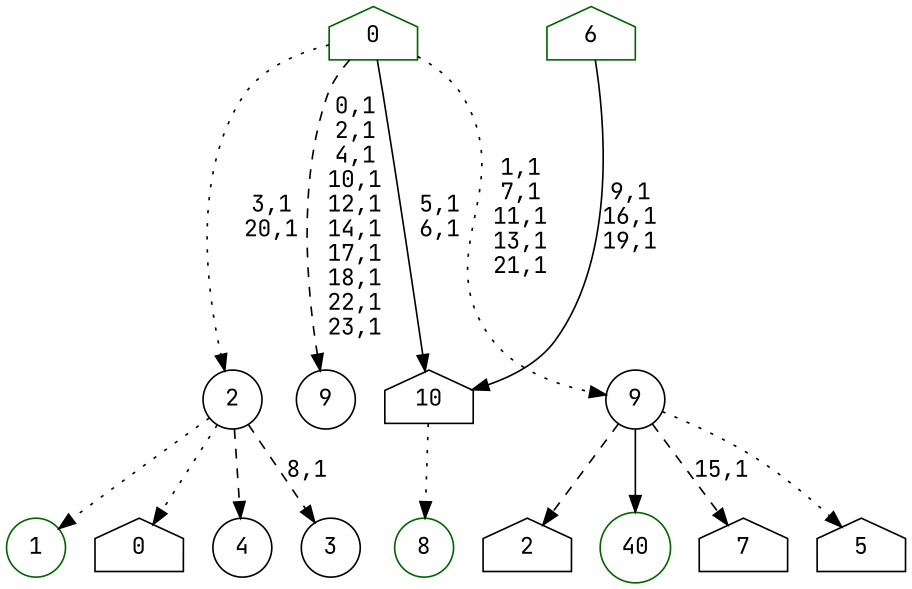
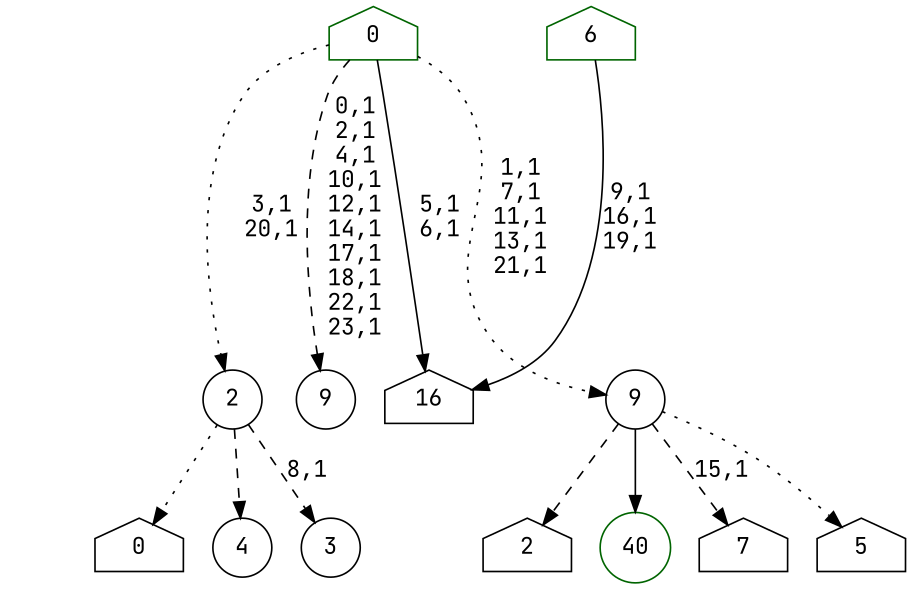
  digraph {
    fontname="JetBrains Mono"
    node [color=black fontname="JetBrains Mono" shape=circle]
    edge [fontname="JetBrains Mono" style=dotted]
    n1 [color=darkgreen label=40]
    n2 [label=9]
-   n3 [color=darkgreen label=8]
    n4 [label=7 shape=house]
    n5 [color=darkgreen label=6 shape=house]
-   16 [shape=house label=10]
+   16 [shape=house]
    n7 [label=5 shape=house]
    n8 [label=4]
    n9 [label=3]
    n10 [label=2 shape=house]
    9
-   n12 [color=darkgreen label=1]
    n13 [label=0 shape=house]
    2
    0 [color=darkgreen shape=house]
    n5 -> 16 [label="9,1\n16,1\n19,1" style=solid]
-   16 -> n3
    9 -> n1 [style=solid]
    9 -> n4 [label="15,1" style=dashed]
    9 -> n7
    9 -> n10 [style=dashed]
    2 -> n8 [style=dashed]
    2 -> n9 [label="8,1" style=dashed]
-   2 -> n12
    2 -> n13
    0 -> n2 [label="0,1\n2,1\n4,1\n10,1\n12,1\n14,1\n17,1\n18,1\n22,1\n23,1" style=dashed]
    0 -> 16 [label="5,1\n6,1" style=solid]
    0 -> 9 [label="1,1\n7,1\n11,1\n13,1\n21,1"]
    0 -> 2 [label="3,1\n20,1"]
  }
